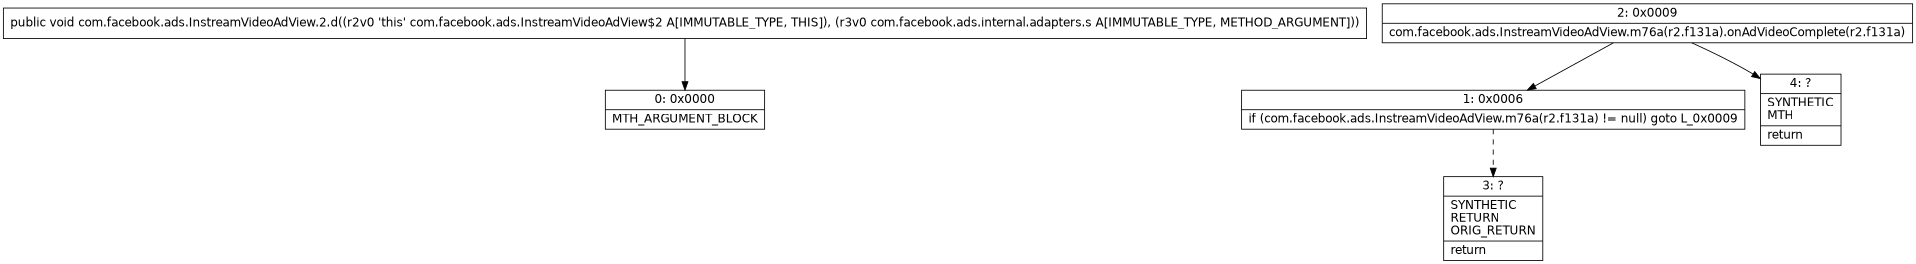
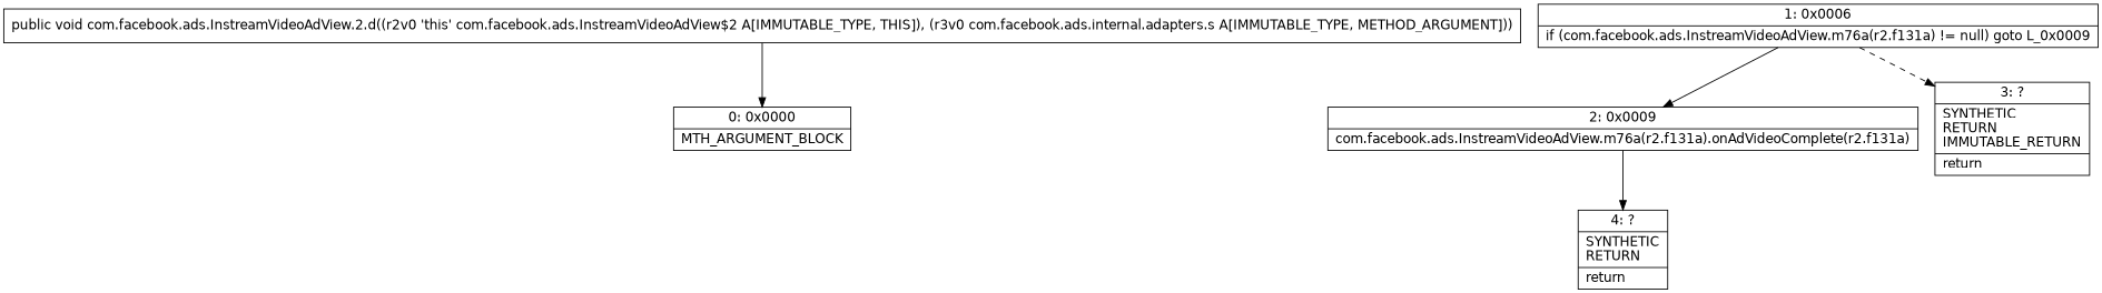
  digraph {
    fontname="DejaVu Sans"
    node [fontname="DejaVu Sans" shape=record]
    edge [fontname="DejaVu Sans"]
    n1 [label="{0\:\ 0x0000|MTH_ARGUMENT_BLOCK\l}"]
    n2 [label="{1\:\ 0x0006|if (com.facebook.ads.InstreamVideoAdView.m76a(r2.f131a) != null) goto L_0x0009\l}"]
    n3 [label="{2\:\ 0x0009|com.facebook.ads.InstreamVideoAdView.m76a(r2.f131a).onAdVideoComplete(r2.f131a)\l}"]
-   n4 [label="{3\:\ ?|SYNTHETIC\lRETURN\lORIG_RETURN\l|return\l}"]
-   n5 [label="{4\:\ ?|SYNTHETIC\lMTH\l|return\l}"]
+   n4 [label="{3\:\ ?|SYNTHETIC\lRETURN\lIMMUTABLE_RETURN\l|return\l}"]
+   n5 [label="{4\:\ ?|SYNTHETIC\lRETURN\l|return\l}"]
    n6 [label="{public void com.facebook.ads.InstreamVideoAdView.2.d((r2v0 'this' com.facebook.ads.InstreamVideoAdView$2 A[IMMUTABLE_TYPE, THIS]), (r3v0 com.facebook.ads.internal.adapters.s A[IMMUTABLE_TYPE, METHOD_ARGUMENT])) }"]
-   n3 -> n2
+   n2 -> n3
    n2 -> n4 [style=dashed]
    n3 -> n5
    n6 -> n1
  }
